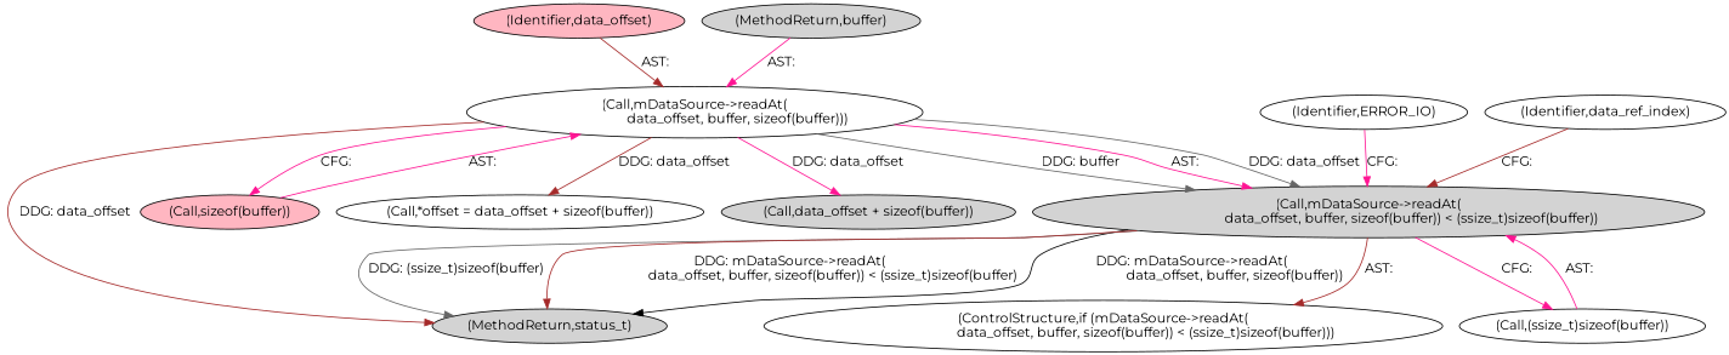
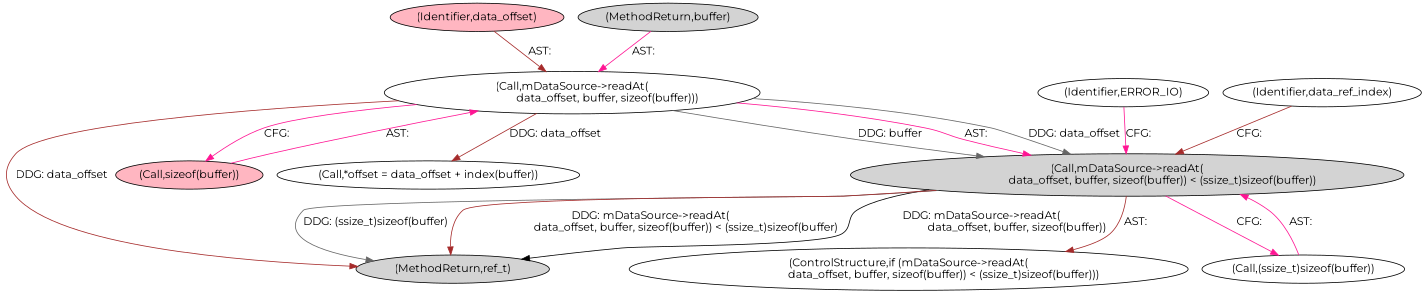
  digraph {
    fontname=Montserrat
    node [fillcolor=white fontname=Montserrat style=filled]
    edge [color=deeppink fontname=Montserrat]
    n1 [fillcolor=lightgrey label="(Call,mDataSource->readAt(\n                        data_offset, buffer, sizeof(buffer)) < (ssize_t)sizeof(buffer))"]
-   n2 [fillcolor=lightgrey label="(MethodReturn,status_t)"]
+   n2 [fillcolor=lightgrey label="(MethodReturn,ref_t)"]
    n3 [label="(ControlStructure,if (mDataSource->readAt(\n                        data_offset, buffer, sizeof(buffer)) < (ssize_t)sizeof(buffer)))"]
    n4 [label="(Call,(ssize_t)sizeof(buffer))"]
    n5 [label="(Call,mDataSource->readAt(\n                        data_offset, buffer, sizeof(buffer)))"]
    n6 [fillcolor=lightpink label="(Call,sizeof(buffer))"]
-   n7 [label="(Call,*offset = data_offset + sizeof(buffer))"]
-   n8 [fillcolor=lightgrey label="(Call,data_offset + sizeof(buffer))"]
+   n7 [label="(Call,*offset = data_offset + index(buffer))"]
    n9 [label="(Identifier,ERROR_IO)"]
    n10 [fillcolor=lightpink label="(Identifier,data_offset)"]
    n11 [label="(Identifier,data_ref_index)"]
    n12 [fillcolor=lightgrey label="(MethodReturn,buffer)"]
    n1 -> n2 [color=black label="DDG: mDataSource->readAt(\n                        data_offset, buffer, sizeof(buffer))"]
    n1 -> n2 [color=gray40 label="DDG: (ssize_t)sizeof(buffer)"]
    n1 -> n2 [color=brown label="DDG: mDataSource->readAt(\n                        data_offset, buffer, sizeof(buffer)) < (ssize_t)sizeof(buffer)"]
    n1 -> n3 [color=brown label="AST: "]
    n1 -> n4 [label="CFG: "]
    n4 -> n1 [label="AST: "]
    n5 -> n1 [label="AST: "]
    n5 -> n1 [color=gray40 label="DDG: data_offset"]
    n5 -> n1 [color=gray40 label="DDG: buffer"]
    n5 -> n2 [color=brown label="DDG: data_offset"]
    n5 -> n6 [label="CFG: "]
    n5 -> n7 [color=brown label="DDG: data_offset"]
-   n5 -> n8 [label="DDG: data_offset"]
    n6 -> n5 [label="AST: "]
    n9 -> n1 [label="CFG: "]
    n10 -> n5 [color=brown label="AST: "]
    n11 -> n1 [color=brown label="CFG: "]
    n12 -> n5 [label="AST: "]
  }
